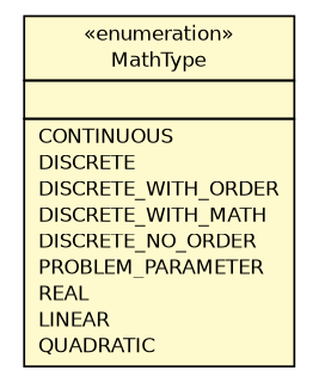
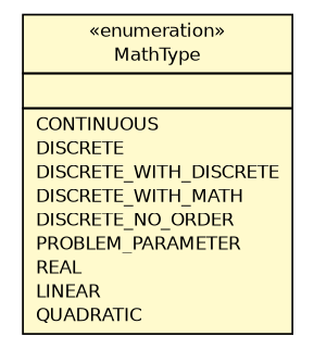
  digraph {
    nodesep=0.25
    ranksep=0.5
-   n1 [fontcolor=black fontname=Helvetica fontsize=10.0 label=<<table title="sorcer.core.context.model.Variability.MathType" border="0" cellborder="1" cellspacing="0" cellpadding="2" port="p" bgcolor="lemonChiffon" href="./Variability.MathType.html"> 		<tr><td><table border="0" cellspacing="0" cellpadding="1"> <tr><td align="center" balign="center"> &#171;enumeration&#187; </td></tr> <tr><td align="center" balign="center"> MathType </td></tr> 		</table></td></tr> 		<tr><td><table border="0" cellspacing="0" cellpadding="1"> <tr><td align="left" balign="left">  </td></tr> 		</table></td></tr> 		<tr><td><table border="0" cellspacing="0" cellpadding="1"> <tr><td align="left" balign="left"> CONTINUOUS </td></tr> <tr><td align="left" balign="left"> DISCRETE </td></tr> <tr><td align="left" balign="left"> DISCRETE_WITH_ORDER </td></tr> <tr><td align="left" balign="left"> DISCRETE_WITH_MATH </td></tr> <tr><td align="left" balign="left"> DISCRETE_NO_ORDER </td></tr> <tr><td align="left" balign="left"> PROBLEM_PARAMETER </td></tr> <tr><td align="left" balign="left"> REAL </td></tr> <tr><td align="left" balign="left"> LINEAR </td></tr> <tr><td align="left" balign="left"> QUADRATIC </td></tr> 		</table></td></tr> 		</table>> shape=plaintext]
+   n1 [fontcolor=black fontname=Helvetica fontsize=10.0 label=<<table title="sorcer.core.context.model.Variability.MathType" border="0" cellborder="1" cellspacing="0" cellpadding="2" port="p" bgcolor="lemonChiffon" href="./Variability.MathType.html"> 		<tr><td><table border="0" cellspacing="0" cellpadding="1"> <tr><td align="center" balign="center"> &#171;enumeration&#187; </td></tr> <tr><td align="center" balign="center"> MathType </td></tr> 		</table></td></tr> 		<tr><td><table border="0" cellspacing="0" cellpadding="1"> <tr><td align="left" balign="left">  </td></tr> 		</table></td></tr> 		<tr><td><table border="0" cellspacing="0" cellpadding="1"> <tr><td align="left" balign="left"> CONTINUOUS </td></tr> <tr><td align="left" balign="left"> DISCRETE </td></tr> <tr><td align="left" balign="left"> DISCRETE_WITH_DISCRETE </td></tr> <tr><td align="left" balign="left"> DISCRETE_WITH_MATH </td></tr> <tr><td align="left" balign="left"> DISCRETE_NO_ORDER </td></tr> <tr><td align="left" balign="left"> PROBLEM_PARAMETER </td></tr> <tr><td align="left" balign="left"> REAL </td></tr> <tr><td align="left" balign="left"> LINEAR </td></tr> <tr><td align="left" balign="left"> QUADRATIC </td></tr> 		</table></td></tr> 		</table>> shape=plaintext]
  }
